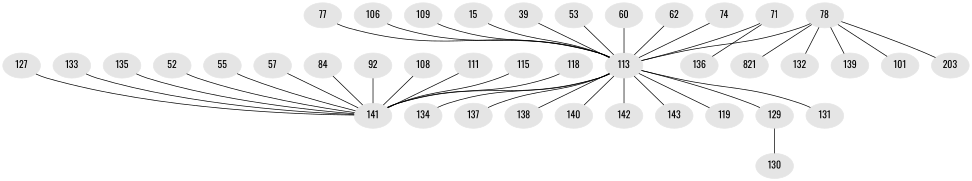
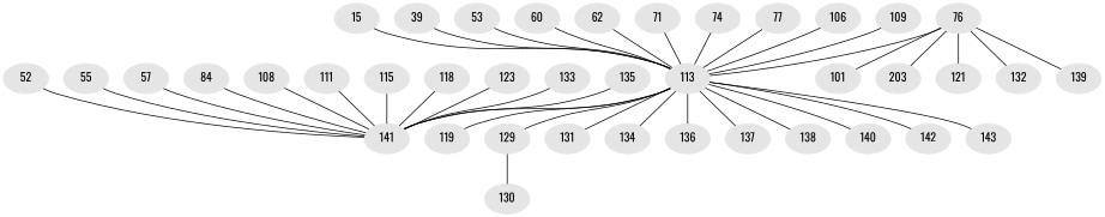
  graph {
    fontname=Oswald
    node [color=gray90 fontname=Oswald style=filled]
    edge [fontname=Oswald]
    113 [super="+28+33+32+30"]
    141 [super="+83+98"]
    119 [super="+37"]
    129 [super="+122+124"]
    131 [super="+114+125"]
    134 [super="+105+127"]
    136
    137
    138 [super="+50"]
    140 [super="+116+126"]
    142 [super="+128"]
    143 [super="+76"]
    15
    39
    52
    53
    55
    57
    60
    62
    n21 [label=71 super="+51"]
    74 [super="+68"]
    77 [super="+59"]
-   78 [super="+48"]
+   78 [super="+48" label=76]
    101 [super="+97"]
    n26 [label=203]
-   121 [label=821]
+   121
    132 [super="+106"]
    139 [super="+85+120"]
    84
-   92
    n32 [label=106]
    108
    109 [super="+27"]
    111
    130
    115
    118 [super="+89"]
-   123 [label=127]
+   123
    133
    135
    113 -- 141 [weight=3]
    113 -- 119
    113 -- 129
    113 -- 131
    113 -- 134
-   n21 -- 136
+   113 -- 136
    113 -- 137
    113 -- 138
    113 -- 140
    113 -- 142
    113 -- 143
    129 -- 130
    15 -- 113
    39 -- 113
    52 -- 141
    53 -- 113
    55 -- 141
    57 -- 141
    60 -- 113
    62 -- 113
    n21 -- 113
    74 -- 113
    77 -- 113
    78 -- 113 [weight=2]
    78 -- 101
    78 -- n26
    78 -- 121
    78 -- 132
    78 -- 139
    84 -- 141
-   92 -- 141
    n32 -- 113
    108 -- 141
    109 -- 113
    111 -- 141
    115 -- 141
    118 -- 141
    123 -- 141
    133 -- 141
    135 -- 141
  }
